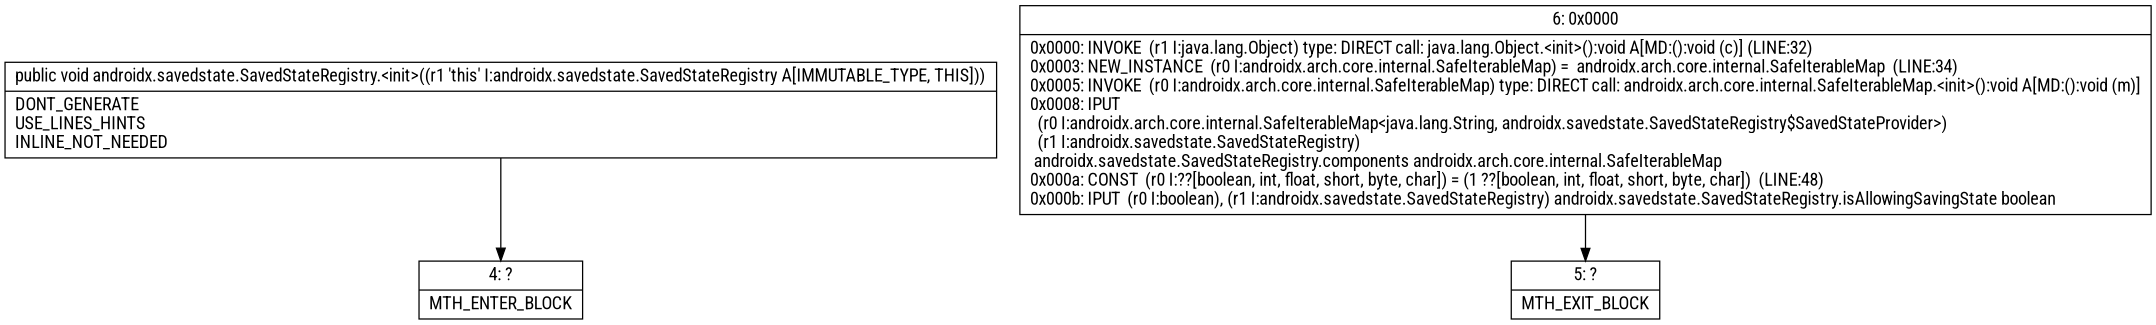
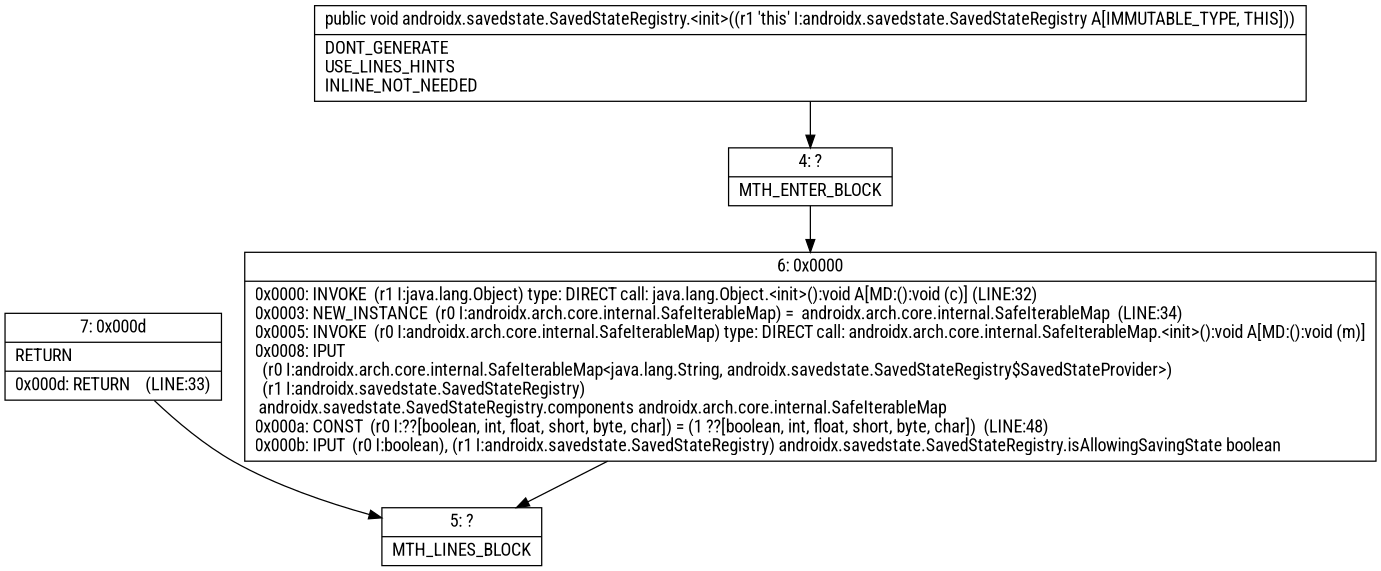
  digraph {
    fontname="Roboto Condensed"
    node [fontname="Roboto Condensed" shape=record]
    edge [fontname="Roboto Condensed"]
    n1 [label="{4\:\ ?|MTH_ENTER_BLOCK\l}"]
    n2 [label="{6\:\ 0x0000|0x0000: INVOKE  (r1 I:java.lang.Object) type: DIRECT call: java.lang.Object.\<init\>():void A[MD:():void (c)] (LINE:32)\l0x0003: NEW_INSTANCE  (r0 I:androidx.arch.core.internal.SafeIterableMap) =  androidx.arch.core.internal.SafeIterableMap  (LINE:34)\l0x0005: INVOKE  (r0 I:androidx.arch.core.internal.SafeIterableMap) type: DIRECT call: androidx.arch.core.internal.SafeIterableMap.\<init\>():void A[MD:():void (m)]\l0x0008: IPUT  \l  (r0 I:androidx.arch.core.internal.SafeIterableMap\<java.lang.String, androidx.savedstate.SavedStateRegistry$SavedStateProvider\>)\l  (r1 I:androidx.savedstate.SavedStateRegistry)\l androidx.savedstate.SavedStateRegistry.components androidx.arch.core.internal.SafeIterableMap \l0x000a: CONST  (r0 I:??[boolean, int, float, short, byte, char]) = (1 ??[boolean, int, float, short, byte, char])  (LINE:48)\l0x000b: IPUT  (r0 I:boolean), (r1 I:androidx.savedstate.SavedStateRegistry) androidx.savedstate.SavedStateRegistry.isAllowingSavingState boolean \l}"]
-   n3 [label="{5\:\ ?|MTH_EXIT_BLOCK\l}"]
+   n3 [label="{5\:\ ?|MTH_LINES_BLOCK\l}"]
+   n4 [label="{7\:\ 0x000d|RETURN\l|0x000d: RETURN    (LINE:33)\l}"]
    n5 [label="{public void androidx.savedstate.SavedStateRegistry.\<init\>((r1 'this' I:androidx.savedstate.SavedStateRegistry A[IMMUTABLE_TYPE, THIS]))  | DONT_GENERATE\lUSE_LINES_HINTS\lINLINE_NOT_NEEDED\l}"]
+   n1 -> n2
    n2 -> n3
+   n4 -> n3
    n5 -> n1
  }
